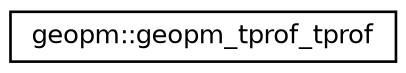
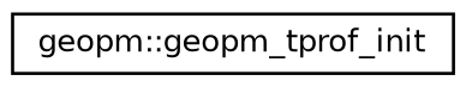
  digraph {
    rankdir=LR
    fontname="DejaVu Sans"
-   n1 [color=black fillcolor=white fontname="DejaVu Sans" fontsize=10 height=0.2 label="geopm::geopm_tprof_tprof" shape=record style=filled width=0.4]
+   n1 [color=black fillcolor=white fontname="DejaVu Sans" fontsize=10 height=0.2 label="geopm::geopm_tprof_init" shape=record style=filled width=0.4]
  }
